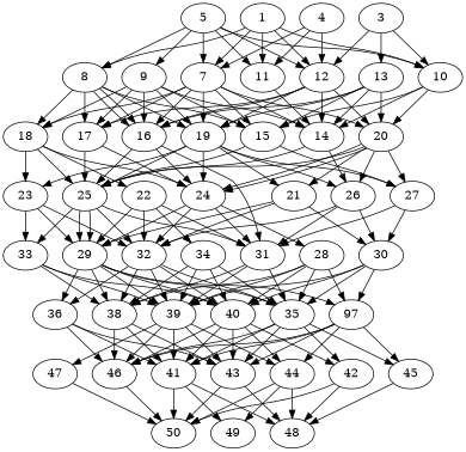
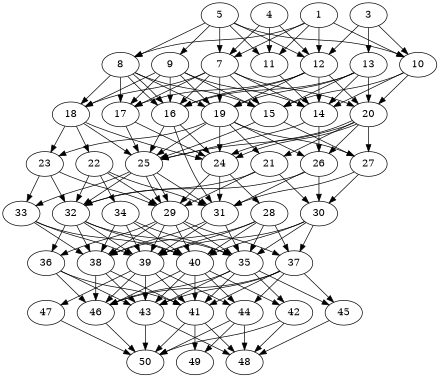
  digraph {
    node [alpha=0.07]
    1 [alpha=0.04 expect_size=8312832]
    7 [alpha=0.15 expect_size=13873152]
    8 [alpha=0.20 expect_size=47072256]
    10 [expect_size=29426688]
    11 [alpha=0.03 expect_size=22598656]
    12 [alpha=0.12 expect_size=31262720]
    14 [alpha=0.10 expect_size=20916224]
    15 [alpha=0.17 expect_size=44249088]
    16 [alpha=0.11 expect_size=30800896]
    17 [alpha=0.03 expect_size=48414720]
    18 [alpha=0.09 expect_size=36313088]
    19 [alpha=0.13 expect_size=36110336]
    20 [alpha=0.02 expect_size=24686592]
    25 [alpha=0.13 expect_size=44280832]
    26 [alpha=0.10 expect_size=36347904]
    27 [alpha=0.10 expect_size=16227328]
    24 [alpha=0.00 expect_size=19867648]
    31 [alpha=0.08 expect_size=31922176]
    22 [expect_size=48301056]
    23 [alpha=0.06 expect_size=30069760]
    21 [alpha=0.14 expect_size=40821760]
    13 [alpha=0.16 expect_size=41568256]
    3 [alpha=0.11 expect_size=18792448]
    4 [alpha=0.10 expect_size=42342400]
    5 [alpha=0.14 expect_size=46245888]
    9 [alpha=0.15 expect_size=33845248]
    29 [alpha=0.19 expect_size=43685888]
    32 [expect_size=16609280]
    33 [alpha=0.02 expect_size=32525312]
    30 [alpha=0.20 expect_size=26242048]
    28 [alpha=0.09 expect_size=22793216]
    34 [alpha=0.03 expect_size=46035968]
    35 [alpha=0.00 expect_size=47053824]
-   37 [alpha=0.16 expect_size=51815424 label=97]
+   37 [alpha=0.16 expect_size=51815424]
    38 [alpha=0.16 expect_size=28571648]
    39 [alpha=0.09 expect_size=48678912]
    40 [alpha=0.10 expect_size=46369792]
    36 [alpha=0.09 expect_size=29395968]
    41 [expect_size=45827072]
    42 [alpha=0.01 expect_size=17222656]
    43 [expect_size=33761280]
    45 [alpha=0.06 expect_size=43806720]
    46 [expect_size=44808192]
    44 [alpha=0.18 expect_size=37398528]
    47 [alpha=0.13 expect_size=18776064]
    48 [alpha=0.06 expect_size=8881152]
    49 [alpha=0.15 expect_size=46196736]
    50 [alpha=0.14 expect_size=20030464]
    1 -> 7
    1 -> 8
    1 -> 10
    1 -> 11
    1 -> 12
    7 -> 14
    7 -> 15
    7 -> 16
    7 -> 17
    7 -> 18
    7 -> 19
    7 -> 20
    8 -> 15
    8 -> 16
    8 -> 16
    8 -> 17
    8 -> 18
    8 -> 19
    10 -> 14
    10 -> 15
    10 -> 20
    11 -> 14
    12 -> 14
    12 -> 16
    12 -> 17
    12 -> 19
    12 -> 20
    14 -> 25
    14 -> 26
    15 -> 25
    15 -> 27
    16 -> 25
    16 -> 24
    16 -> 31
    17 -> 25
    17 -> 24
    18 -> 25
    18 -> 24
    18 -> 22
    18 -> 23
    19 -> 25
    19 -> 26
    19 -> 27
    19 -> 24
    19 -> 23
    19 -> 21
    20 -> 25
    20 -> 26
    20 -> 27
    20 -> 24
    20 -> 24
    20 -> 21
    25 -> 31
    25 -> 29
    25 -> 29
    25 -> 32
    25 -> 33
    26 -> 31
    26 -> 32
    26 -> 30
    27 -> 31
    27 -> 30
    24 -> 31
    24 -> 29
-   24 -> 32
    24 -> 28
    31 -> 35
    31 -> 38
    31 -> 39
    22 -> 31
    22 -> 29
    22 -> 32
    22 -> 34
    23 -> 29
    23 -> 32
    23 -> 33
    21 -> 29
    21 -> 32
    21 -> 30
    13 -> 14
    13 -> 15
    13 -> 16
    13 -> 19
    13 -> 20
    3 -> 10
    3 -> 12
    3 -> 13
    4 -> 7
    4 -> 11
    4 -> 12
    5 -> 7
    5 -> 8
    5 -> 10
    5 -> 11
    5 -> 12
    5 -> 9
    9 -> 14
    9 -> 15
    9 -> 16
    9 -> 17
    9 -> 18
    9 -> 19
    29 -> 35
    29 -> 37
    29 -> 38
    29 -> 39
    29 -> 40
    29 -> 36
    32 -> 35
    32 -> 38
    32 -> 39
    32 -> 40
    32 -> 36
    33 -> 38
    33 -> 39
    33 -> 40
    30 -> 35
    30 -> 37
    30 -> 39
    30 -> 40
    28 -> 35
    28 -> 37
    28 -> 38
    28 -> 39
    28 -> 40
    34 -> 35
    34 -> 38
    34 -> 39
    34 -> 40
    35 -> 41
    35 -> 42
    35 -> 43
    35 -> 45
    35 -> 46
    37 -> 41
    37 -> 43
    37 -> 45
    37 -> 46
    37 -> 44
    38 -> 41
    38 -> 43
    38 -> 46
    39 -> 41
    39 -> 43
    39 -> 46
    39 -> 44
    39 -> 47
    40 -> 41
    40 -> 42
    40 -> 43
    40 -> 46
    40 -> 44
    36 -> 41
    36 -> 43
    36 -> 46
    41 -> 48
    41 -> 49
    41 -> 50
    42 -> 48
    42 -> 50
    43 -> 48
    43 -> 50
    45 -> 48
    46 -> 50
    44 -> 48
    44 -> 49
    44 -> 50
    47 -> 50
  }
